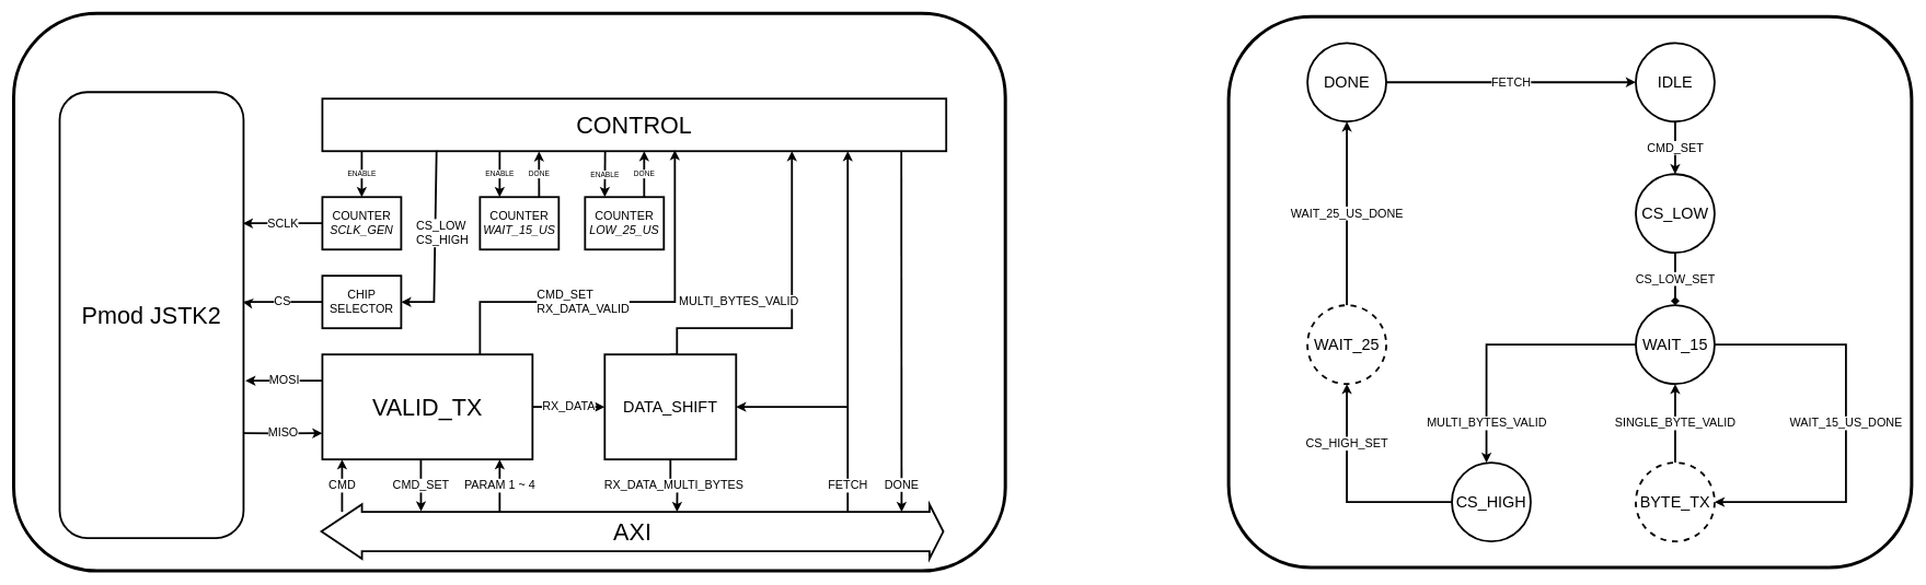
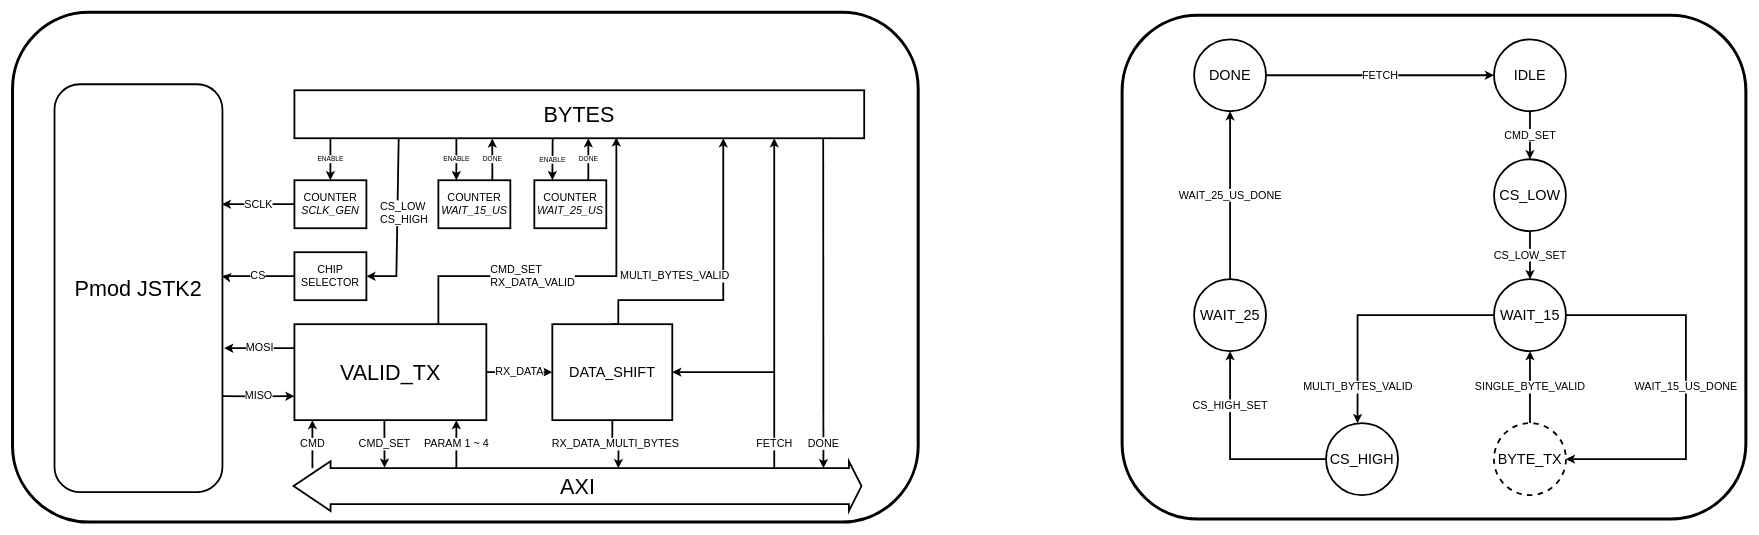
  <mxCell id="0" />
  <mxCell id="1" parent="0" />
  <mxCell id="2" value="" style="rounded=1;whiteSpace=wrap;html=1;strokeColor=default;fillColor=none;strokeWidth=5;" vertex="1" parent="1"><mxGeometry x="20" y="20" width="1510" height="850" as="geometry" /></mxCell>
  <mxCell id="3" value="" style="rounded=1;whiteSpace=wrap;html=1;fillColor=none;strokeWidth=5;" vertex="1" parent="1"><mxGeometry x="1870" y="25" width="1040" height="840" as="geometry" /></mxCell>
- <mxCell id="4" value="&lt;font style=&quot;font-size: 36px;&quot;&gt;CONTROL&lt;/font&gt;" style="rounded=0;whiteSpace=wrap;html=1;strokeWidth=3;" vertex="1" parent="1"><mxGeometry x="490" y="150" width="950" height="80" as="geometry" /></mxCell>
+ <mxCell id="4" value="&lt;font style=&quot;font-size: 36px;&quot;&gt;BYTES&lt;/font&gt;" style="rounded=0;whiteSpace=wrap;html=1;strokeWidth=3;" vertex="1" parent="1"><mxGeometry x="490" y="150" width="950" height="80" as="geometry" /></mxCell>
  <mxCell id="5" value="&lt;span style=&quot;font-size: 18px;&quot;&gt;CHIP&lt;br&gt;SELECTOR&lt;/span&gt;" style="rounded=0;whiteSpace=wrap;html=1;strokeWidth=3;" vertex="1" parent="1"><mxGeometry x="490" y="420" width="120" height="80" as="geometry" /></mxCell>
  <mxCell id="6" value="&lt;font style=&quot;font-size: 18px;&quot;&gt;COUNTER&lt;/font&gt;&lt;div&gt;&lt;font style=&quot;font-size: 18px;&quot;&gt;&lt;i&gt;SCLK_GEN&lt;/i&gt;&lt;/font&gt;&lt;/div&gt;" style="rounded=0;whiteSpace=wrap;html=1;strokeWidth=3;" vertex="1" parent="1"><mxGeometry x="490" y="300" width="120" height="80" as="geometry" /></mxCell>
  <mxCell id="7" value="&lt;font style=&quot;font-size: 18px;&quot;&gt;RX_DATA&lt;/font&gt;" style="edgeStyle=orthogonalEdgeStyle;rounded=0;orthogonalLoop=1;jettySize=auto;html=1;strokeWidth=3;" edge="1" parent="1" source="9" target="11"><mxGeometry relative="1" as="geometry" /></mxCell>
  <mxCell id="8" value="&lt;font style=&quot;font-size: 18px;&quot;&gt;CMD_SET&lt;/font&gt;&lt;div&gt;&lt;font style=&quot;font-size: 18px;&quot;&gt;RX_DATA_VALID&lt;/font&gt;&lt;/div&gt;" style="edgeStyle=orthogonalEdgeStyle;rounded=0;orthogonalLoop=1;jettySize=auto;html=1;exitX=0.75;exitY=0;exitDx=0;exitDy=0;align=left;strokeWidth=3;entryX=0.565;entryY=0.98;entryDx=0;entryDy=0;entryPerimeter=0;" edge="1" parent="1" source="9" target="4"><mxGeometry x="-0.458" relative="1" as="geometry"><mxPoint x="1010" y="230" as="targetPoint" /><Array as="points"><mxPoint x="730" y="460" /><mxPoint x="1027" y="460" /></Array><mxPoint as="offset" /></mxGeometry></mxCell>
  <mxCell id="9" value="&lt;font style=&quot;font-size: 36px;&quot;&gt;VALID_TX&lt;/font&gt;" style="rounded=0;whiteSpace=wrap;html=1;strokeWidth=3;" vertex="1" parent="1"><mxGeometry x="490" y="540" width="320" height="160" as="geometry" /></mxCell>
  <mxCell id="10" value="&lt;font style=&quot;font-size: 18px;&quot;&gt;RX_DATA_MULTI_BYTES&lt;/font&gt;" style="edgeStyle=orthogonalEdgeStyle;rounded=0;orthogonalLoop=1;jettySize=auto;html=1;strokeWidth=3;" edge="1" parent="1" source="11"><mxGeometry relative="1" as="geometry"><mxPoint x="1030" y="780" as="targetPoint" /></mxGeometry></mxCell>
  <mxCell id="11" value="&lt;font style=&quot;font-size: 24px;&quot;&gt;DATA_SHIFT&lt;/font&gt;" style="rounded=0;whiteSpace=wrap;html=1;strokeWidth=3;" vertex="1" parent="1"><mxGeometry x="920" y="540" width="200" height="160" as="geometry" /></mxCell>
  <mxCell id="12" value="&lt;font style=&quot;font-size: 36px;&quot;&gt;AXI&lt;/font&gt;" style="shape=flexArrow;endArrow=classic;startArrow=classic;html=1;rounded=0;strokeWidth=3;width=57.778;startSize=19.589;" edge="1" parent="1"><mxGeometry width="100" height="100" relative="1" as="geometry"><mxPoint x="487" y="810" as="sourcePoint" /><mxPoint x="1437" y="810" as="targetPoint" /></mxGeometry></mxCell>
  <mxCell id="13" value="&lt;font style=&quot;font-size: 18px;&quot;&gt;CMD&lt;/font&gt;" style="endArrow=classic;html=1;rounded=0;entryX=0.25;entryY=1;entryDx=0;entryDy=0;strokeWidth=3;" edge="1" parent="1"><mxGeometry width="50" height="50" relative="1" as="geometry"><mxPoint x="520" y="780" as="sourcePoint" /><mxPoint x="520" y="700" as="targetPoint" /></mxGeometry></mxCell>
  <mxCell id="14" value="&lt;font style=&quot;font-size: 18px;&quot;&gt;PARAM 1 ~ 4&lt;/font&gt;" style="endArrow=classic;html=1;rounded=0;entryX=0.25;entryY=1;entryDx=0;entryDy=0;strokeWidth=3;" edge="1" parent="1"><mxGeometry width="50" height="50" relative="1" as="geometry"><mxPoint x="760" y="780" as="sourcePoint" /><mxPoint x="760" y="700" as="targetPoint" /></mxGeometry></mxCell>
  <mxCell id="15" value="&lt;font style=&quot;font-size: 36px;&quot;&gt;Pmod JSTK2&lt;/font&gt;" style="rounded=1;whiteSpace=wrap;html=1;strokeWidth=3;" vertex="1" parent="1"><mxGeometry x="90" y="140" width="280" height="680" as="geometry" /></mxCell>
  <mxCell id="16" value="&lt;font style=&quot;font-size: 18px;&quot;&gt;CS&lt;/font&gt;" style="edgeStyle=orthogonalEdgeStyle;rounded=0;orthogonalLoop=1;jettySize=auto;html=1;exitX=0;exitY=0.5;exitDx=0;exitDy=0;strokeWidth=3;" edge="1" parent="1" source="5"><mxGeometry relative="1" as="geometry"><mxPoint x="369" y="460" as="targetPoint" /><Array as="points"><mxPoint x="375" y="460" /><mxPoint x="375" y="461" /></Array></mxGeometry></mxCell>
  <mxCell id="17" value="&lt;font style=&quot;font-size: 18px;&quot;&gt;MOSI&lt;/font&gt;" style="edgeStyle=orthogonalEdgeStyle;rounded=0;orthogonalLoop=1;jettySize=auto;html=1;exitX=0;exitY=0.25;exitDx=0;exitDy=0;strokeWidth=3;" edge="1" parent="1" source="9"><mxGeometry relative="1" as="geometry"><mxPoint x="373" y="580" as="targetPoint" /></mxGeometry></mxCell>
  <mxCell id="18" value="&lt;font style=&quot;font-size: 18px;&quot;&gt;MISO&lt;/font&gt;" style="edgeStyle=orthogonalEdgeStyle;rounded=0;orthogonalLoop=1;jettySize=auto;html=1;exitX=0;exitY=0.75;exitDx=0;exitDy=0;entryX=0;entryY=0.75;entryDx=0;entryDy=0;strokeWidth=3;" edge="1" parent="1" target="9"><mxGeometry relative="1" as="geometry"><mxPoint x="370" y="660" as="sourcePoint" /></mxGeometry></mxCell>
  <mxCell id="19" value="&lt;font style=&quot;font-size: 18px;&quot;&gt;SCLK&lt;/font&gt;" style="edgeStyle=orthogonalEdgeStyle;rounded=0;orthogonalLoop=1;jettySize=auto;html=1;exitX=0;exitY=0.5;exitDx=0;exitDy=0;strokeWidth=3;" edge="1" parent="1" source="6"><mxGeometry x="-0.013" relative="1" as="geometry"><mxPoint x="369" y="340" as="targetPoint" /><mxPoint as="offset" /></mxGeometry></mxCell>
  <mxCell id="20" value="&lt;font style=&quot;font-size: 18px;&quot;&gt;CMD_SET&lt;/font&gt;" style="endArrow=classic;html=1;rounded=0;exitX=0.34;exitY=1.005;exitDx=0;exitDy=0;exitPerimeter=0;strokeWidth=3;" edge="1" parent="1"><mxGeometry width="50" height="50" relative="1" as="geometry"><mxPoint x="640" y="700" as="sourcePoint" /><mxPoint x="640.2" y="779.2" as="targetPoint" /></mxGeometry></mxCell>
  <mxCell id="21" value="&lt;font style=&quot;font-size: 18px;&quot;&gt;COUNTER&lt;/font&gt;&lt;div&gt;&lt;span style=&quot;font-size: 18px;&quot;&gt;&lt;i&gt;WAIT_15_US&lt;/i&gt;&lt;/span&gt;&lt;/div&gt;" style="rounded=0;whiteSpace=wrap;html=1;strokeWidth=3;" vertex="1" parent="1"><mxGeometry x="730" y="300" width="120" height="80" as="geometry" /></mxCell>
- <mxCell id="22" value="&lt;font style=&quot;font-size: 18px;&quot;&gt;COUNTER&lt;/font&gt;&lt;div&gt;&lt;font style=&quot;font-size: 18px;&quot;&gt;&lt;i&gt;LOW_25_US&lt;/i&gt;&lt;/font&gt;&lt;/div&gt;" style="rounded=0;whiteSpace=wrap;html=1;strokeWidth=3;" vertex="1" parent="1"><mxGeometry x="890" y="300" width="120" height="80" as="geometry" /></mxCell>
+ <mxCell id="22" value="&lt;font style=&quot;font-size: 18px;&quot;&gt;COUNTER&lt;/font&gt;&lt;div&gt;&lt;font style=&quot;font-size: 18px;&quot;&gt;&lt;i&gt;WAIT_25_US&lt;/i&gt;&lt;/font&gt;&lt;/div&gt;" style="rounded=0;whiteSpace=wrap;html=1;strokeWidth=3;" vertex="1" parent="1"><mxGeometry x="890" y="300" width="120" height="80" as="geometry" /></mxCell>
  <mxCell id="23" value="ENABLE" style="endArrow=classic;html=1;rounded=0;entryX=0.5;entryY=0;entryDx=0;entryDy=0;strokeWidth=3;" edge="1" parent="1" target="6"><mxGeometry width="50" height="50" relative="1" as="geometry"><mxPoint x="550" y="230" as="sourcePoint" /><mxPoint x="730" y="280" as="targetPoint" /></mxGeometry></mxCell>
  <mxCell id="24" value="ENABLE" style="endArrow=classic;html=1;rounded=0;exitX=0.2;exitY=1;exitDx=0;exitDy=0;entryX=0.5;entryY=0;entryDx=0;entryDy=0;exitPerimeter=0;strokeWidth=3;" edge="1" parent="1"><mxGeometry width="50" height="50" relative="1" as="geometry"><mxPoint x="760" y="230" as="sourcePoint" /><mxPoint x="760" y="300" as="targetPoint" /></mxGeometry></mxCell>
  <mxCell id="25" value="ENABLE" style="endArrow=classic;html=1;rounded=0;exitX=0.369;exitY=1.009;exitDx=0;exitDy=0;exitPerimeter=0;entryX=0.5;entryY=0;entryDx=0;entryDy=0;strokeWidth=3;" edge="1" parent="1"><mxGeometry width="50" height="50" relative="1" as="geometry"><mxPoint x="920.55" y="230.72" as="sourcePoint" /><mxPoint x="920" y="300" as="targetPoint" /></mxGeometry></mxCell>
  <mxCell id="26" value="DONE" style="endArrow=classic;html=1;rounded=0;exitX=0.079;exitY=1.005;exitDx=0;exitDy=0;exitPerimeter=0;entryX=0.263;entryY=1.005;entryDx=0;entryDy=0;entryPerimeter=0;strokeWidth=3;" edge="1" parent="1"><mxGeometry width="50" height="50" relative="1" as="geometry"><mxPoint x="820" y="300" as="sourcePoint" /><mxPoint x="819.85" y="230.4" as="targetPoint" /></mxGeometry></mxCell>
  <mxCell id="27" value="DONE" style="endArrow=classic;html=1;rounded=0;exitX=0.079;exitY=1.005;exitDx=0;exitDy=0;exitPerimeter=0;strokeWidth=3;" edge="1" parent="1"><mxGeometry width="50" height="50" relative="1" as="geometry"><mxPoint x="980" y="300" as="sourcePoint" /><mxPoint x="980" y="230" as="targetPoint" /></mxGeometry></mxCell>
  <mxCell id="28" value="&lt;font style=&quot;font-size: 18px;&quot;&gt;MULTI_BYTES_VALID&lt;/font&gt;" style="edgeStyle=orthogonalEdgeStyle;rounded=0;orthogonalLoop=1;jettySize=auto;html=1;exitX=0.5;exitY=0;exitDx=0;exitDy=0;strokeWidth=3;" edge="1" parent="1" source="11"><mxGeometry x="-0.42" y="40" relative="1" as="geometry"><mxPoint x="1205" y="230" as="targetPoint" /><Array as="points"><mxPoint x="1030" y="500" /><mxPoint x="1205" y="500" /></Array><mxPoint as="offset" /></mxGeometry></mxCell>
  <mxCell id="29" value="&lt;font style=&quot;font-size: 18px;&quot;&gt;FETCH&lt;/font&gt;" style="endArrow=classic;html=1;rounded=0;strokeWidth=3;" edge="1" parent="1"><mxGeometry x="-0.855" width="50" height="50" relative="1" as="geometry"><mxPoint x="1290" y="780" as="sourcePoint" /><mxPoint x="1290" y="230" as="targetPoint" /><mxPoint as="offset" /></mxGeometry></mxCell>
  <mxCell id="30" value="" style="endArrow=classic;html=1;rounded=0;entryX=1;entryY=0.5;entryDx=0;entryDy=0;strokeWidth=3;" edge="1" parent="1" target="11"><mxGeometry width="50" height="50" relative="1" as="geometry"><mxPoint x="1290" y="620" as="sourcePoint" /><mxPoint x="1200" y="460" as="targetPoint" /></mxGeometry></mxCell>
  <mxCell id="31" value="&lt;font style=&quot;font-size: 18px;&quot;&gt;DONE&lt;/font&gt;" style="endArrow=classic;html=1;rounded=0;exitX=0.928;exitY=1.005;exitDx=0;exitDy=0;exitPerimeter=0;strokeWidth=3;" edge="1" parent="1" source="4"><mxGeometry x="0.854" width="50" height="50" relative="1" as="geometry"><mxPoint x="1340" y="470" as="sourcePoint" /><mxPoint x="1372" y="780" as="targetPoint" /><mxPoint as="offset" /></mxGeometry></mxCell>
  <mxCell id="32" value="&lt;font style=&quot;font-size: 18px;&quot;&gt;CMD_SET&lt;/font&gt;" style="edgeStyle=orthogonalEdgeStyle;rounded=0;orthogonalLoop=1;jettySize=auto;html=1;strokeWidth=3;" edge="1" parent="1" source="33" target="35"><mxGeometry relative="1" as="geometry" /></mxCell>
  <mxCell id="33" value="&lt;font style=&quot;font-size: 24px;&quot;&gt;IDLE&lt;/font&gt;" style="ellipse;whiteSpace=wrap;html=1;aspect=fixed;strokeWidth=3;" vertex="1" parent="1"><mxGeometry x="2490" y="65" width="120" height="120" as="geometry" /></mxCell>
- <mxCell id="34" value="&lt;font style=&quot;font-size: 18px;&quot;&gt;CS_LOW_SET&lt;/font&gt;" style="edgeStyle=orthogonalEdgeStyle;rounded=0;orthogonalLoop=1;jettySize=auto;html=1;entryX=0.5;entryY=0;entryDx=0;entryDy=0;strokeWidth=3;endArrow=diamond;" edge="1" parent="1" source="35" target="38"><mxGeometry relative="1" as="geometry"><Array as="points" /></mxGeometry></mxCell>
+ <mxCell id="34" value="&lt;font style=&quot;font-size: 18px;&quot;&gt;CS_LOW_SET&lt;/font&gt;" style="edgeStyle=orthogonalEdgeStyle;rounded=0;orthogonalLoop=1;jettySize=auto;html=1;entryX=0.5;entryY=0;entryDx=0;entryDy=0;strokeWidth=3;" edge="1" parent="1" source="35" target="38"><mxGeometry relative="1" as="geometry"><Array as="points" /></mxGeometry></mxCell>
  <mxCell id="35" value="&lt;font style=&quot;font-size: 24px;&quot;&gt;CS_LOW&lt;/font&gt;" style="ellipse;whiteSpace=wrap;html=1;aspect=fixed;strokeWidth=3;" vertex="1" parent="1"><mxGeometry x="2490" y="265" width="120" height="120" as="geometry" /></mxCell>
  <mxCell id="36" value="&lt;span style=&quot;font-size: 18px;&quot;&gt;MULTI_BYTES_VALID&lt;/span&gt;" style="edgeStyle=orthogonalEdgeStyle;rounded=0;orthogonalLoop=1;jettySize=auto;html=1;entryX=0.438;entryY=0;entryDx=0;entryDy=0;entryPerimeter=0;strokeWidth=3;" edge="1" parent="1" source="38" target="42"><mxGeometry x="0.705" relative="1" as="geometry"><Array as="points"><mxPoint x="2263" y="525" /></Array><mxPoint as="offset" /></mxGeometry></mxCell>
  <mxCell id="37" value="&lt;font style=&quot;font-size: 18px;&quot;&gt;WAIT_15_US_DONE&lt;/font&gt;" style="edgeStyle=orthogonalEdgeStyle;rounded=0;orthogonalLoop=1;jettySize=auto;html=1;entryX=1;entryY=0.5;entryDx=0;entryDy=0;strokeWidth=3;" edge="1" parent="1" source="38" target="40"><mxGeometry relative="1" as="geometry"><Array as="points"><mxPoint x="2810" y="525" /><mxPoint x="2810" y="765" /></Array><mxPoint as="offset" /></mxGeometry></mxCell>
  <mxCell id="38" value="&lt;font style=&quot;font-size: 24px;&quot;&gt;WAIT_15&lt;/font&gt;" style="ellipse;whiteSpace=wrap;html=1;aspect=fixed;strokeWidth=3;" vertex="1" parent="1"><mxGeometry x="2490" y="465" width="120" height="120" as="geometry" /></mxCell>
  <mxCell id="39" value="&lt;font style=&quot;font-size: 18px;&quot;&gt;SINGLE_BYTE_VALID&lt;/font&gt;" style="edgeStyle=orthogonalEdgeStyle;rounded=0;orthogonalLoop=1;jettySize=auto;html=1;entryX=0.5;entryY=1;entryDx=0;entryDy=0;strokeWidth=3;" edge="1" parent="1" source="40" target="38"><mxGeometry relative="1" as="geometry" /></mxCell>
  <mxCell id="40" value="&lt;font style=&quot;font-size: 24px;&quot;&gt;BYTE_TX&lt;/font&gt;" style="ellipse;whiteSpace=wrap;html=1;aspect=fixed;strokeWidth=3;dashed=1;" vertex="1" parent="1"><mxGeometry x="2490" y="705" width="120" height="120" as="geometry" /></mxCell>
  <mxCell id="41" value="&lt;font style=&quot;font-size: 18px;&quot;&gt;CS_HIGH_SET&lt;/font&gt;" style="edgeStyle=orthogonalEdgeStyle;rounded=0;orthogonalLoop=1;jettySize=auto;html=1;entryX=0.5;entryY=1;entryDx=0;entryDy=0;exitX=0;exitY=0.5;exitDx=0;exitDy=0;strokeWidth=3;" edge="1" parent="1" source="42" target="44"><mxGeometry x="0.471" relative="1" as="geometry"><mxPoint x="2130" y="765" as="sourcePoint" /><Array as="points"><mxPoint x="2050" y="765" /></Array><mxPoint y="1" as="offset" /></mxGeometry></mxCell>
  <mxCell id="42" value="&lt;font style=&quot;font-size: 24px;&quot;&gt;CS_HIGH&lt;/font&gt;" style="ellipse;whiteSpace=wrap;html=1;aspect=fixed;strokeWidth=3;" vertex="1" parent="1"><mxGeometry x="2210" y="705" width="120" height="120" as="geometry" /></mxCell>
  <mxCell id="43" value="&lt;font style=&quot;font-size: 18px;&quot;&gt;WAIT_25_US_DONE&lt;/font&gt;" style="edgeStyle=orthogonalEdgeStyle;rounded=0;orthogonalLoop=1;jettySize=auto;html=1;entryX=0.5;entryY=1;entryDx=0;entryDy=0;strokeWidth=3;" edge="1" parent="1" source="44" target="46"><mxGeometry relative="1" as="geometry" /></mxCell>
- <mxCell id="44" value="&lt;font style=&quot;font-size: 24px;&quot;&gt;WAIT_25&lt;/font&gt;" style="ellipse;whiteSpace=wrap;html=1;aspect=fixed;strokeWidth=3;dashed=1;" vertex="1" parent="1"><mxGeometry x="1990" y="465" width="120" height="120" as="geometry" /></mxCell>
+ <mxCell id="44" value="&lt;font style=&quot;font-size: 24px;&quot;&gt;WAIT_25&lt;/font&gt;" style="ellipse;whiteSpace=wrap;html=1;aspect=fixed;strokeWidth=3;" vertex="1" parent="1"><mxGeometry x="1990" y="465" width="120" height="120" as="geometry" /></mxCell>
  <mxCell id="45" value="&lt;font style=&quot;font-size: 18px;&quot;&gt;FETCH&lt;/font&gt;" style="edgeStyle=orthogonalEdgeStyle;rounded=0;orthogonalLoop=1;jettySize=auto;html=1;entryX=0;entryY=0.5;entryDx=0;entryDy=0;strokeWidth=3;" edge="1" parent="1" source="46" target="33"><mxGeometry relative="1" as="geometry"><Array as="points"><mxPoint x="2260" y="125" /><mxPoint x="2260" y="125" /></Array></mxGeometry></mxCell>
  <mxCell id="46" value="&lt;font style=&quot;font-size: 24px;&quot;&gt;DONE&lt;/font&gt;" style="ellipse;whiteSpace=wrap;html=1;aspect=fixed;strokeWidth=3;" vertex="1" parent="1"><mxGeometry x="1990" y="65" width="120" height="120" as="geometry" /></mxCell>
  <mxCell id="47" value="&lt;font style=&quot;font-size: 18px;&quot;&gt;CS_LOW&lt;/font&gt;&lt;div&gt;&lt;font style=&quot;font-size: 18px;&quot;&gt;CS_HIGH&lt;/font&gt;&lt;/div&gt;" style="endArrow=classic;html=1;rounded=0;exitX=0.183;exitY=0.99;exitDx=0;exitDy=0;exitPerimeter=0;entryX=1;entryY=0.5;entryDx=0;entryDy=0;strokeWidth=3;align=left;" edge="1" parent="1" source="4" target="5"><mxGeometry x="-0.106" y="-31" width="50" height="50" relative="1" as="geometry"><mxPoint x="620" y="390" as="sourcePoint" /><mxPoint x="670" y="340" as="targetPoint" /><Array as="points"><mxPoint x="660" y="460" /></Array><mxPoint as="offset" /></mxGeometry></mxCell>
